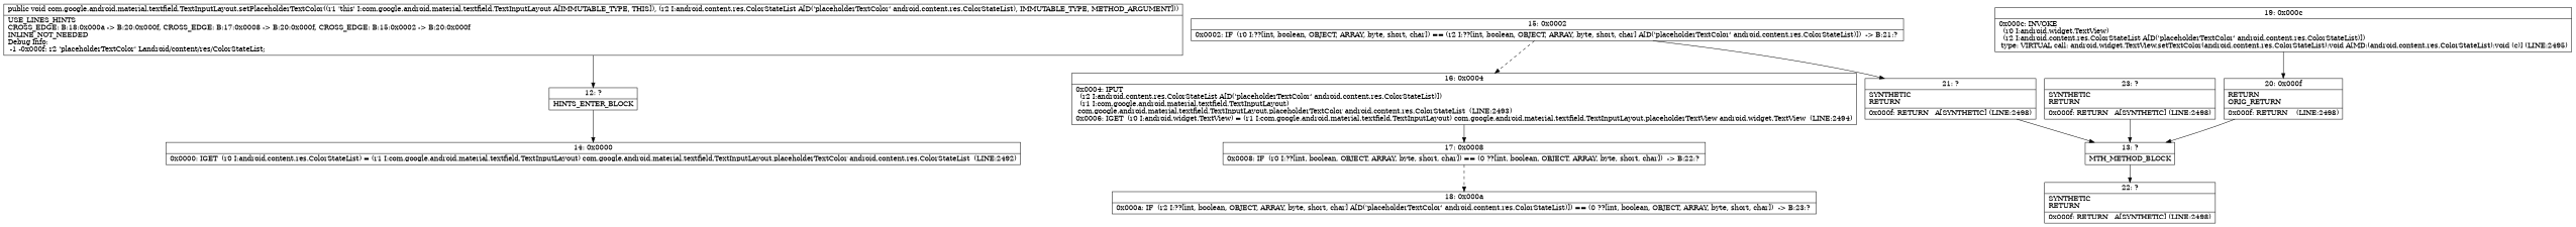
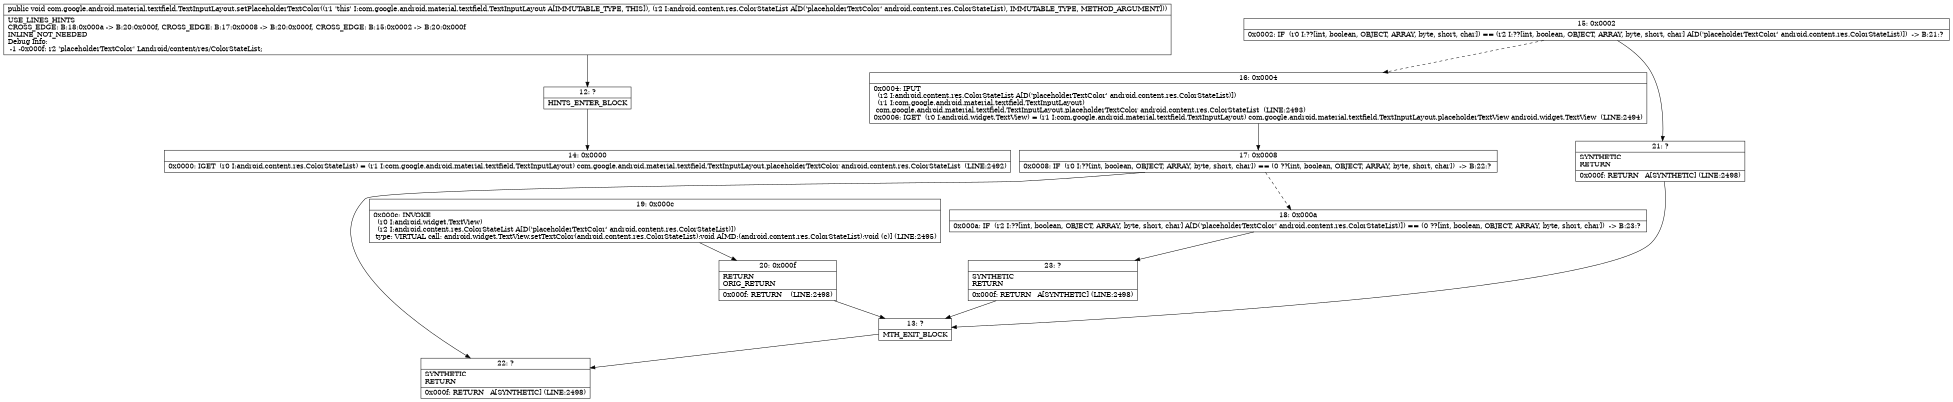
  digraph {
    node [shape=record]
    n1 [label="{12\:\ ?|HINTS_ENTER_BLOCK\l}"]
    n2 [label="{14\:\ 0x0000|0x0000: IGET  (r0 I:android.content.res.ColorStateList) = (r1 I:com.google.android.material.textfield.TextInputLayout) com.google.android.material.textfield.TextInputLayout.placeholderTextColor android.content.res.ColorStateList  (LINE:2492)\l}"]
    n3 [label="{15\:\ 0x0002|0x0002: IF  (r0 I:??[int, boolean, OBJECT, ARRAY, byte, short, char]) == (r2 I:??[int, boolean, OBJECT, ARRAY, byte, short, char] A[D('placeholderTextColor' android.content.res.ColorStateList)])  \-\> B:21:? \l}"]
    n4 [label="{16\:\ 0x0004|0x0004: IPUT  \l  (r2 I:android.content.res.ColorStateList A[D('placeholderTextColor' android.content.res.ColorStateList)])\l  (r1 I:com.google.android.material.textfield.TextInputLayout)\l com.google.android.material.textfield.TextInputLayout.placeholderTextColor android.content.res.ColorStateList  (LINE:2493)\l0x0006: IGET  (r0 I:android.widget.TextView) = (r1 I:com.google.android.material.textfield.TextInputLayout) com.google.android.material.textfield.TextInputLayout.placeholderTextView android.widget.TextView  (LINE:2494)\l}"]
    n5 [label="{21\:\ ?|SYNTHETIC\lRETURN\l|0x000f: RETURN   A[SYNTHETIC] (LINE:2498)\l}"]
    n6 [label="{17\:\ 0x0008|0x0008: IF  (r0 I:??[int, boolean, OBJECT, ARRAY, byte, short, char]) == (0 ??[int, boolean, OBJECT, ARRAY, byte, short, char])  \-\> B:22:? \l}"]
-   n7 [label="{13\:\ ?|MTH_METHOD_BLOCK\l}"]
+   n7 [label="{13\:\ ?|MTH_EXIT_BLOCK\l}"]
    n8 [label="{18\:\ 0x000a|0x000a: IF  (r2 I:??[int, boolean, OBJECT, ARRAY, byte, short, char] A[D('placeholderTextColor' android.content.res.ColorStateList)]) == (0 ??[int, boolean, OBJECT, ARRAY, byte, short, char])  \-\> B:23:? \l}"]
    n9 [label="{22\:\ ?|SYNTHETIC\lRETURN\l|0x000f: RETURN   A[SYNTHETIC] (LINE:2498)\l}"]
    n10 [label="{23\:\ ?|SYNTHETIC\lRETURN\l|0x000f: RETURN   A[SYNTHETIC] (LINE:2498)\l}"]
    n11 [label="{19\:\ 0x000c|0x000c: INVOKE  \l  (r0 I:android.widget.TextView)\l  (r2 I:android.content.res.ColorStateList A[D('placeholderTextColor' android.content.res.ColorStateList)])\l type: VIRTUAL call: android.widget.TextView.setTextColor(android.content.res.ColorStateList):void A[MD:(android.content.res.ColorStateList):void (c)] (LINE:2495)\l}"]
    n12 [label="{20\:\ 0x000f|RETURN\lORIG_RETURN\l|0x000f: RETURN    (LINE:2498)\l}"]
    n13 [label="{public void com.google.android.material.textfield.TextInputLayout.setPlaceholderTextColor((r1 'this' I:com.google.android.material.textfield.TextInputLayout A[IMMUTABLE_TYPE, THIS]), (r2 I:android.content.res.ColorStateList A[D('placeholderTextColor' android.content.res.ColorStateList), IMMUTABLE_TYPE, METHOD_ARGUMENT]))  | USE_LINES_HINTS\lCROSS_EDGE: B:18:0x000a \-\> B:20:0x000f, CROSS_EDGE: B:17:0x0008 \-\> B:20:0x000f, CROSS_EDGE: B:15:0x0002 \-\> B:20:0x000f\lINLINE_NOT_NEEDED\lDebug Info:\l  \-1 \-0x000f: r2 'placeholderTextColor' Landroid\/content\/res\/ColorStateList;\l}"]
    n1 -> n2
    n3 -> n4 [style=dashed]
    n3 -> n5
    n4 -> n6
    n5 -> n7
    n6 -> n8 [style=dashed]
+   n6 -> n9
    n7 -> n9
+   n8 -> n10
    n10 -> n7
    n11 -> n12
    n12 -> n7
    n13 -> n1
  }
